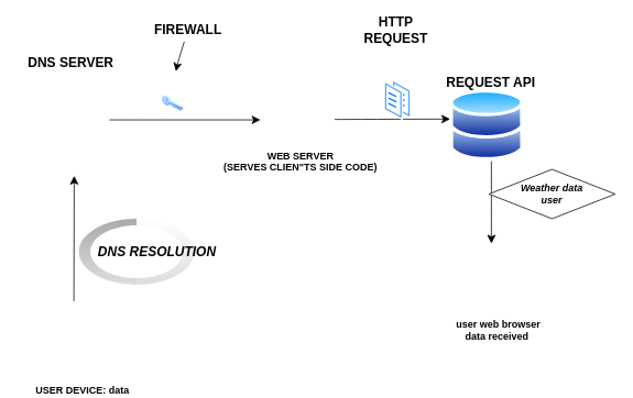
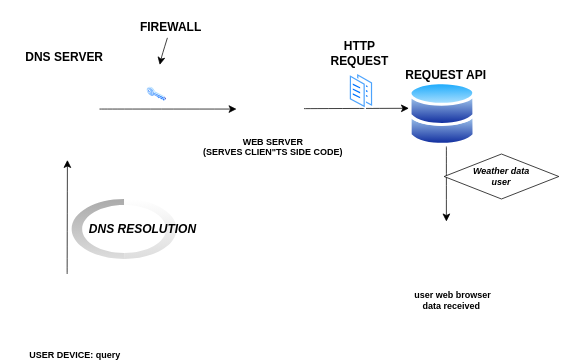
  <mxCell id="0" />
  <mxCell id="1" parent="0" />
- <mxCell id="2" value="USER DEVICE: data" style="shape=image;verticalLabelPosition=bottom;labelBackgroundColor=default;verticalAlign=top;aspect=fixed;imageAspect=0;image=https://banner2.cleanpng.com/20180331/zyq/kisspng-laptop-tablet-computers-mobile-phones-clip-art-computer-vector-5ac05899267f35.66.jpg;clipPath=inset(32.33% 9.56% 33.33% 10%);fontStyle=1" vertex="1" parent="1"><mxGeometry x="25" y="375" width="149.37" height="85" as="geometry" /></mxCell>
+ <mxCell id="2" value="USER DEVICE: query" style="shape=image;verticalLabelPosition=bottom;labelBackgroundColor=default;verticalAlign=top;aspect=fixed;imageAspect=0;image=https://banner2.cleanpng.com/20180331/zyq/kisspng-laptop-tablet-computers-mobile-phones-clip-art-computer-vector-5ac05899267f35.66.jpg;clipPath=inset(32.33% 9.56% 33.33% 10%);fontStyle=1" vertex="1" parent="1"><mxGeometry x="25" y="375" width="149.37" height="85" as="geometry" /></mxCell>
  <mxCell id="3" value="" style="endArrow=classic;html=1;rounded=0;fontSize=12;startSize=8;endSize=8;curved=1;" edge="1" parent="1"><mxGeometry width="50" height="50" relative="1" as="geometry"><mxPoint x="89" y="365" as="sourcePoint" /><mxPoint x="89.34" y="213" as="targetPoint" /></mxGeometry></mxCell>
  <mxCell id="4" value="" style="verticalLabelPosition=bottom;verticalAlign=top;html=1;shadow=0;dashed=0;strokeWidth=1;shape=mxgraph.android.indeterminateSpinner;" vertex="1" parent="1"><mxGeometry x="95" y="265" width="140" height="80" as="geometry" /></mxCell>
  <mxCell id="5" value="&lt;b&gt;&lt;i&gt;DNS RESOLUTION&lt;/i&gt;&lt;/b&gt;" style="text;html=1;align=center;verticalAlign=middle;whiteSpace=wrap;rounded=0;fontSize=16;" vertex="1" parent="1"><mxGeometry x="85" y="290" width="210" height="30" as="geometry" /></mxCell>
  <mxCell id="6" value="" style="shape=image;verticalLabelPosition=bottom;labelBackgroundColor=default;verticalAlign=top;aspect=fixed;imageAspect=0;image=https://w7.pngwing.com/pngs/671/422/png-transparent-black-server-illustration-server-microsoft-powerpoint-server-computer-network-electronics-computer-thumbnail.png;" vertex="1" parent="1"><mxGeometry x="55.34" y="115" width="69.31" height="93" as="geometry" /></mxCell>
  <mxCell id="7" value="DNS SERVER" style="text;html=1;align=center;verticalAlign=middle;resizable=0;points=[];autosize=1;strokeColor=none;fillColor=none;fontSize=16;fontStyle=1" vertex="1" parent="1"><mxGeometry x="20" y="60" width="130" height="30" as="geometry" /></mxCell>
  <mxCell id="8" value="" style="endArrow=classic;html=1;rounded=0;fontSize=12;startSize=8;endSize=8;curved=1;" edge="1" parent="1"><mxGeometry width="50" height="50" relative="1" as="geometry"><mxPoint x="132.11" y="145" as="sourcePoint" /><mxPoint x="315" y="145" as="targetPoint" /></mxGeometry></mxCell>
  <mxCell id="9" value="" style="image;aspect=fixed;perimeter=ellipsePerimeter;html=1;align=center;shadow=0;dashed=0;spacingTop=3;image=https://w7.pngwing.com/pngs/791/542/png-transparent-wall-brick-free-content-firewall-s-angle-building-rectangle-thumbnail.png;" vertex="1" parent="1"><mxGeometry x="177.4" y="85" width="57.6" height="90" as="geometry" /></mxCell>
  <mxCell id="10" value="" style="edgeStyle=none;curved=1;rounded=0;orthogonalLoop=1;jettySize=auto;html=1;fontSize=12;startSize=8;endSize=8;" edge="1" parent="1" source="11" target="9"><mxGeometry relative="1" as="geometry"><Array as="points"><mxPoint x="215" y="75" /></Array></mxGeometry></mxCell>
  <mxCell id="11" value="FIREWALL" style="text;html=1;align=center;verticalAlign=middle;resizable=0;points=[];autosize=1;strokeColor=none;fillColor=none;fontSize=16;fontStyle=1" vertex="1" parent="1"><mxGeometry x="177.4" y="20" width="100" height="30" as="geometry" /></mxCell>
  <mxCell id="12" value="WEB SERVER&#10;(SERVES CLIEN&quot;TS SIDE CODE)" style="shape=image;verticalLabelPosition=bottom;labelBackgroundColor=default;verticalAlign=top;aspect=fixed;imageAspect=0;image=https://w7.pngwing.com/pngs/842/328/png-transparent-black-and-gray-computer-illustration-computer-monitor-drawing-cartoon-cartoon-computer-cartoon-character-blue-png-graphics-thumbnail.png;fontStyle=1" vertex="1" parent="1"><mxGeometry x="315" y="115" width="97.74" height="60" as="geometry" /></mxCell>
  <mxCell id="13" value="" style="endArrow=classic;html=1;rounded=0;fontSize=12;startSize=8;endSize=8;curved=1;" edge="1" parent="1"><mxGeometry width="50" height="50" relative="1" as="geometry"><mxPoint x="405" y="144.44" as="sourcePoint" /><mxPoint x="545" y="144" as="targetPoint" /></mxGeometry></mxCell>
  <mxCell id="14" value="" style="image;aspect=fixed;perimeter=ellipsePerimeter;html=1;align=center;shadow=0;dashed=0;spacingTop=3;image=img/lib/active_directory/databases.svg;" vertex="1" parent="1"><mxGeometry x="544.99" y="107.7" width="89.39" height="87.6" as="geometry" /></mxCell>
  <mxCell id="15" value="REQUEST API" style="text;html=1;align=center;verticalAlign=middle;resizable=0;points=[];autosize=1;strokeColor=none;fillColor=none;fontSize=16;fontStyle=1" vertex="1" parent="1"><mxGeometry x="529" y="85" width="130" height="30" as="geometry" /></mxCell>
- <mxCell id="16" value="&lt;b&gt;HTTP&lt;br&gt;REQUEST&lt;/b&gt;" style="text;html=1;align=center;verticalAlign=middle;resizable=0;points=[];autosize=1;strokeColor=none;fillColor=none;fontSize=16;" vertex="1" parent="1"><mxGeometry x="429" y="11" width="100" height="50" as="geometry" /></mxCell>
+ <mxCell id="16" value="&lt;b&gt;HTTP&lt;br&gt;REQUEST&lt;/b&gt;" style="text;html=1;align=center;verticalAlign=middle;resizable=0;points=[];autosize=1;strokeColor=none;fillColor=none;fontSize=16;" vertex="1" parent="1"><mxGeometry x="429" y="46" width="100" height="50" as="geometry" /></mxCell>
  <mxCell id="17" value="" style="image;aspect=fixed;perimeter=ellipsePerimeter;html=1;align=center;shadow=0;dashed=0;spacingTop=3;image=img/lib/active_directory/documents.svg;" vertex="1" parent="1"><mxGeometry x="465" y="96" width="33" height="50" as="geometry" /></mxCell>
  <mxCell id="18" value="" style="endArrow=classic;html=1;rounded=0;fontSize=12;startSize=8;endSize=8;curved=1;" edge="1" parent="1"><mxGeometry width="50" height="50" relative="1" as="geometry"><mxPoint x="595" y="195" as="sourcePoint" /><mxPoint x="595" y="295" as="targetPoint" /></mxGeometry></mxCell>
  <mxCell id="19" value="user web browser&#10;data received " style="shape=image;verticalLabelPosition=bottom;labelBackgroundColor=default;verticalAlign=top;aspect=fixed;imageAspect=0;image=https://banner2.cleanpng.com/20180331/zyq/kisspng-laptop-tablet-computers-mobile-phones-clip-art-computer-vector-5ac05899267f35.66.jpg;clipPath=inset(32.33% 9.56% 33.33% 10%);fontStyle=1" vertex="1" parent="1"><mxGeometry x="529" y="295" width="149.37" height="85" as="geometry" /></mxCell>
  <mxCell id="20" value="&lt;i style=&quot;&quot;&gt;&lt;b&gt;Weather data&lt;br&gt;user&lt;/b&gt;&lt;/i&gt;" style="rhombus;whiteSpace=wrap;html=1;" vertex="1" parent="1"><mxGeometry x="592" y="205" width="153" height="60" as="geometry" /></mxCell>
  <mxCell id="21" value="" style="image;aspect=fixed;perimeter=ellipsePerimeter;html=1;align=center;shadow=0;dashed=0;spacingTop=3;image=img/lib/active_directory/key.svg;" vertex="1" parent="1"><mxGeometry x="195" y="115" width="27.03" height="20" as="geometry" /></mxCell>
